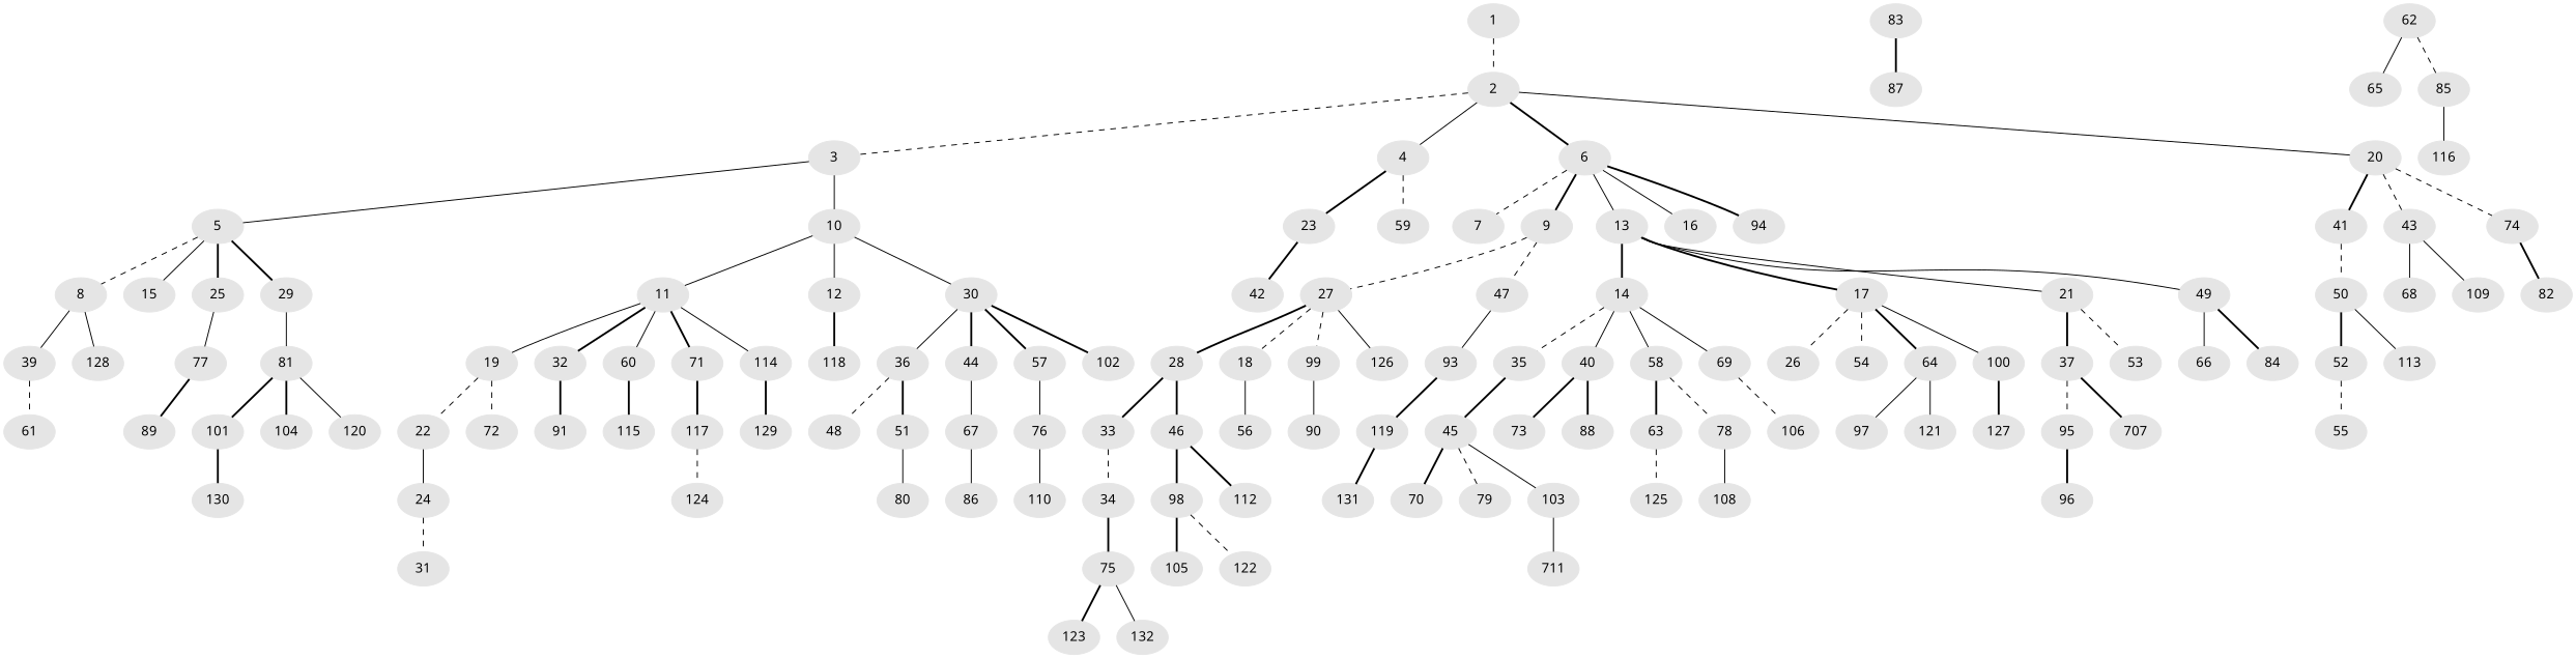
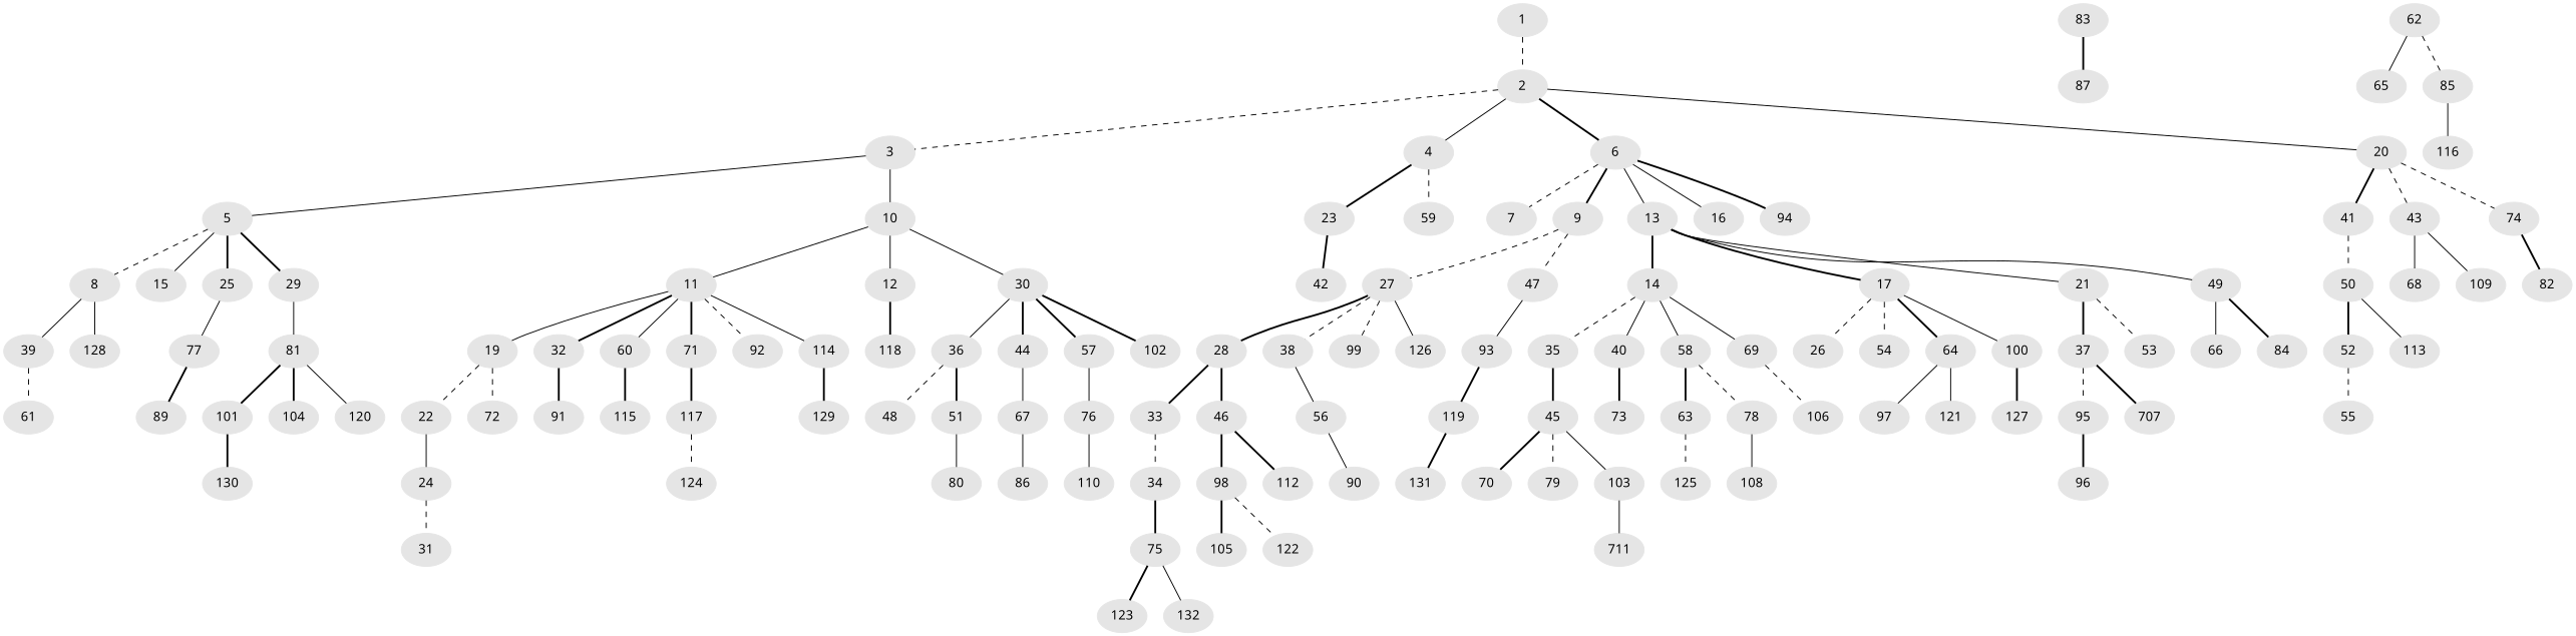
  graph {
    fontname="Noto Sans"
    node [color=gray90 fontname="Noto Sans" style=filled]
    edge [fontname="Noto Sans" style=bold]
    1
    2
    3
    4
    6
    20
    5
    10
    23
    59
    7
    9
    13
    16
    94
    41
    43
    74
    8
    15
    25
    29
    11
    12
    30
    42
    39
    128
    77
    81
    27
    47
    14
    17
    21
    49
    61
    28
-   38 [label=18]
+   38
    99
    126
    93
    19
    32
    60
    71
+   92
    114
    118
    36
    44
    57
    102
    22
    72
    91
    115
    117
    129
    35
    40
    58
    69
    26
    54
    64
    100
    37
    53
    66
    84
    45
    73
-   88
    63
    78
    106
    97
    121
    127
    83
    87
    24
    50
    68
    109
    82
    95
    n89 [label=707]
    31
    89
    33
    46
    56
    34
    98
    112
    101
    104
    120
    48
    51
    67
    76
    75
    123
    132
    70
    79
    103
    80
    96
    90
    52
    113
    62
    65
    85
    86
    n120 [label=711]
    105
    122
    119
    55
    110
    125
    108
    116
    124
    130
    131
    1 -- 2 [style=dashed]
    2 -- 3 [style=dashed]
    2 -- 4 [style=solid]
    2 -- 6
    2 -- 20 [style=solid]
    3 -- 5 [style=solid]
    3 -- 10 [style=solid]
    4 -- 23
    4 -- 59 [style=dashed]
    6 -- 7 [style=dashed]
    6 -- 9
    6 -- 13 [style=solid]
    6 -- 16 [style=solid]
    6 -- 94
    20 -- 41
    20 -- 43 [style=dashed]
    20 -- 74 [style=dashed]
    5 -- 8 [style=dashed]
    5 -- 15 [style=solid]
    5 -- 25
    5 -- 29
    10 -- 11 [style=solid]
    10 -- 12 [style=solid]
    10 -- 30 [style=solid]
    23 -- 42
    9 -- 27 [style=dashed]
    9 -- 47 [style=dashed]
    13 -- 14
    13 -- 17
    13 -- 21 [style=solid]
    13 -- 49 [style=solid]
    41 -- 50 [style=dashed]
    43 -- 68 [style=solid]
    43 -- 109 [style=solid]
    74 -- 82
    8 -- 39 [style=solid]
    8 -- 128 [style=solid]
    25 -- 77 [style=solid]
    29 -- 81 [style=solid]
    11 -- 19 [style=solid]
    11 -- 32
    11 -- 60 [style=solid]
    11 -- 71
+   11 -- 92 [style=dashed]
    11 -- 114 [style=solid]
    12 -- 118
    30 -- 36 [style=solid]
    30 -- 44
    30 -- 57
    30 -- 102
    39 -- 61 [style=dashed]
    77 -- 89
    81 -- 101
    81 -- 104
    81 -- 120 [style=solid]
    27 -- 28
    27 -- 38 [style=dashed]
    27 -- 99 [style=dashed]
    27 -- 126 [style=solid]
    47 -- 93 [style=solid]
    14 -- 35 [style=dashed]
    14 -- 40 [style=solid]
    14 -- 58 [style=solid]
    14 -- 69 [style=solid]
    17 -- 26 [style=dashed]
    17 -- 54 [style=dashed]
    17 -- 64
    17 -- 100 [style=solid]
    21 -- 37
    21 -- 53 [style=dashed]
    49 -- 66 [style=solid]
    49 -- 84
    28 -- 33
    28 -- 46
    38 -- 56 [style=solid]
    93 -- 119
    19 -- 22 [style=dashed]
    19 -- 72 [style=dashed]
    32 -- 91
    60 -- 115
    71 -- 117
    114 -- 129
    36 -- 48 [style=dashed]
    36 -- 51
    44 -- 67 [style=solid]
    57 -- 76 [style=solid]
    22 -- 24 [style=solid]
    117 -- 124 [style=dashed]
    35 -- 45
    40 -- 73
-   40 -- 88
    58 -- 63
    58 -- 78 [style=dashed]
    69 -- 106 [style=dashed]
    64 -- 97 [style=solid]
    64 -- 121 [style=solid]
    100 -- 127
    37 -- 95 [style=dashed]
    37 -- n89
    45 -- 70
    45 -- 79 [style=dashed]
    45 -- 103 [style=solid]
    63 -- 125 [style=dashed]
    78 -- 108 [style=solid]
    83 -- 87
    24 -- 31 [style=dashed]
    50 -- 52
    50 -- 113 [style=solid]
    95 -- 96
    33 -- 34 [style=dashed]
    46 -- 98
    46 -- 112
-   99 -- 90 [style=solid]
+   56 -- 90 [style=solid]
    34 -- 75
    98 -- 105
    98 -- 122 [style=dashed]
    101 -- 130
    51 -- 80 [style=solid]
    67 -- 86 [style=solid]
    76 -- 110 [style=solid]
    75 -- 123
    75 -- 132 [style=solid]
    103 -- n120 [style=solid]
    52 -- 55 [style=dashed]
    62 -- 65 [style=solid]
    62 -- 85 [style=dashed]
    85 -- 116 [style=solid]
    119 -- 131
  }
